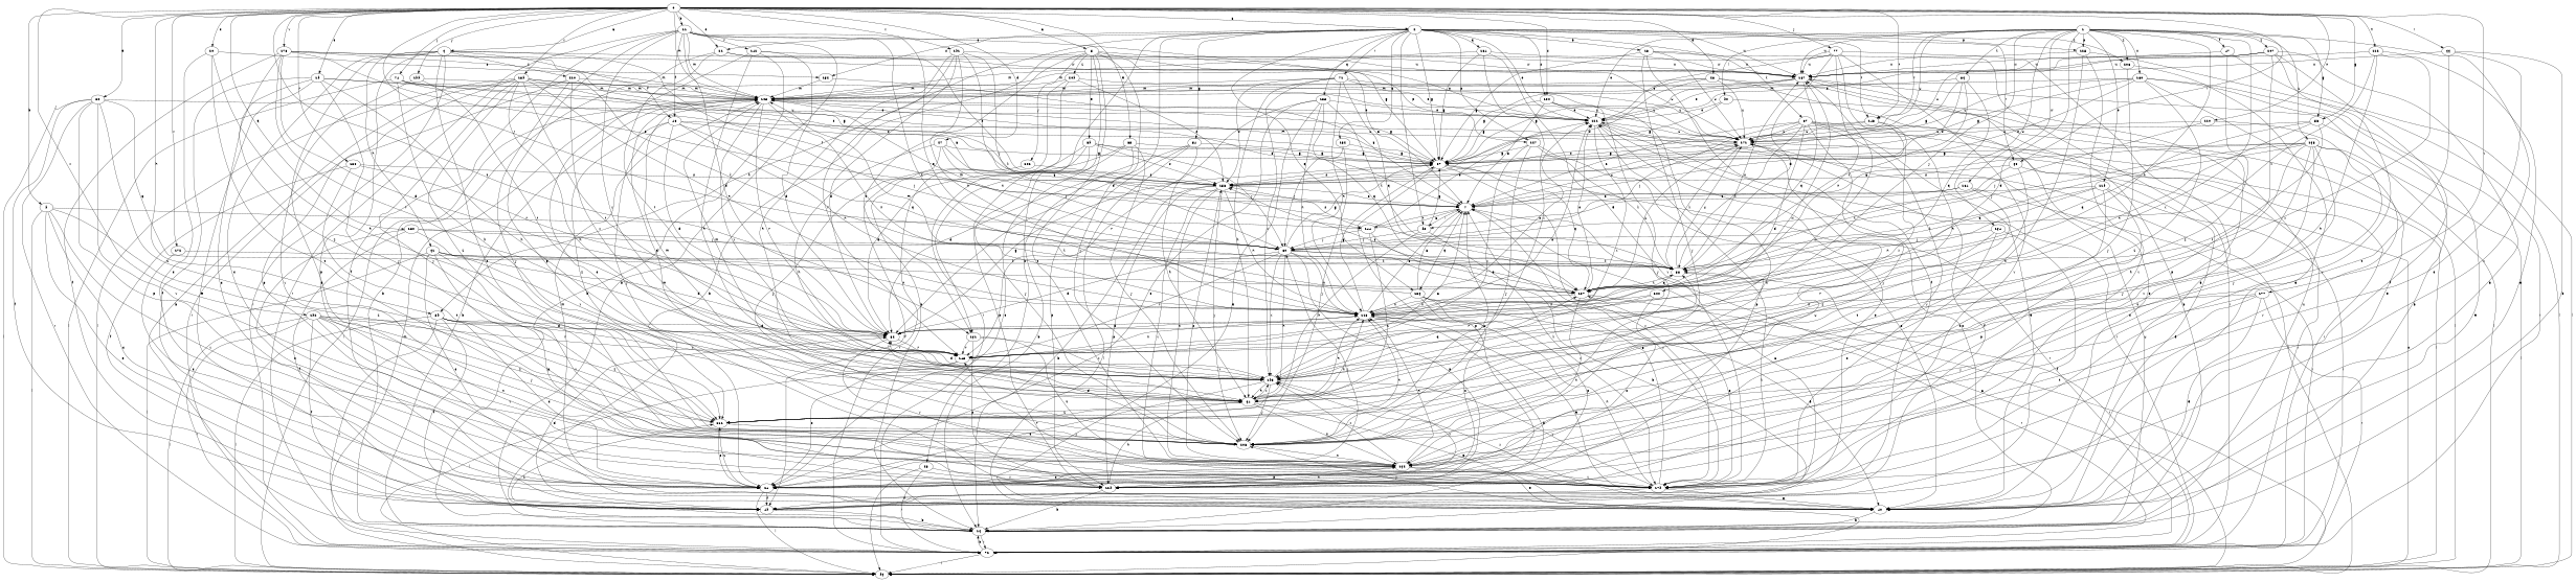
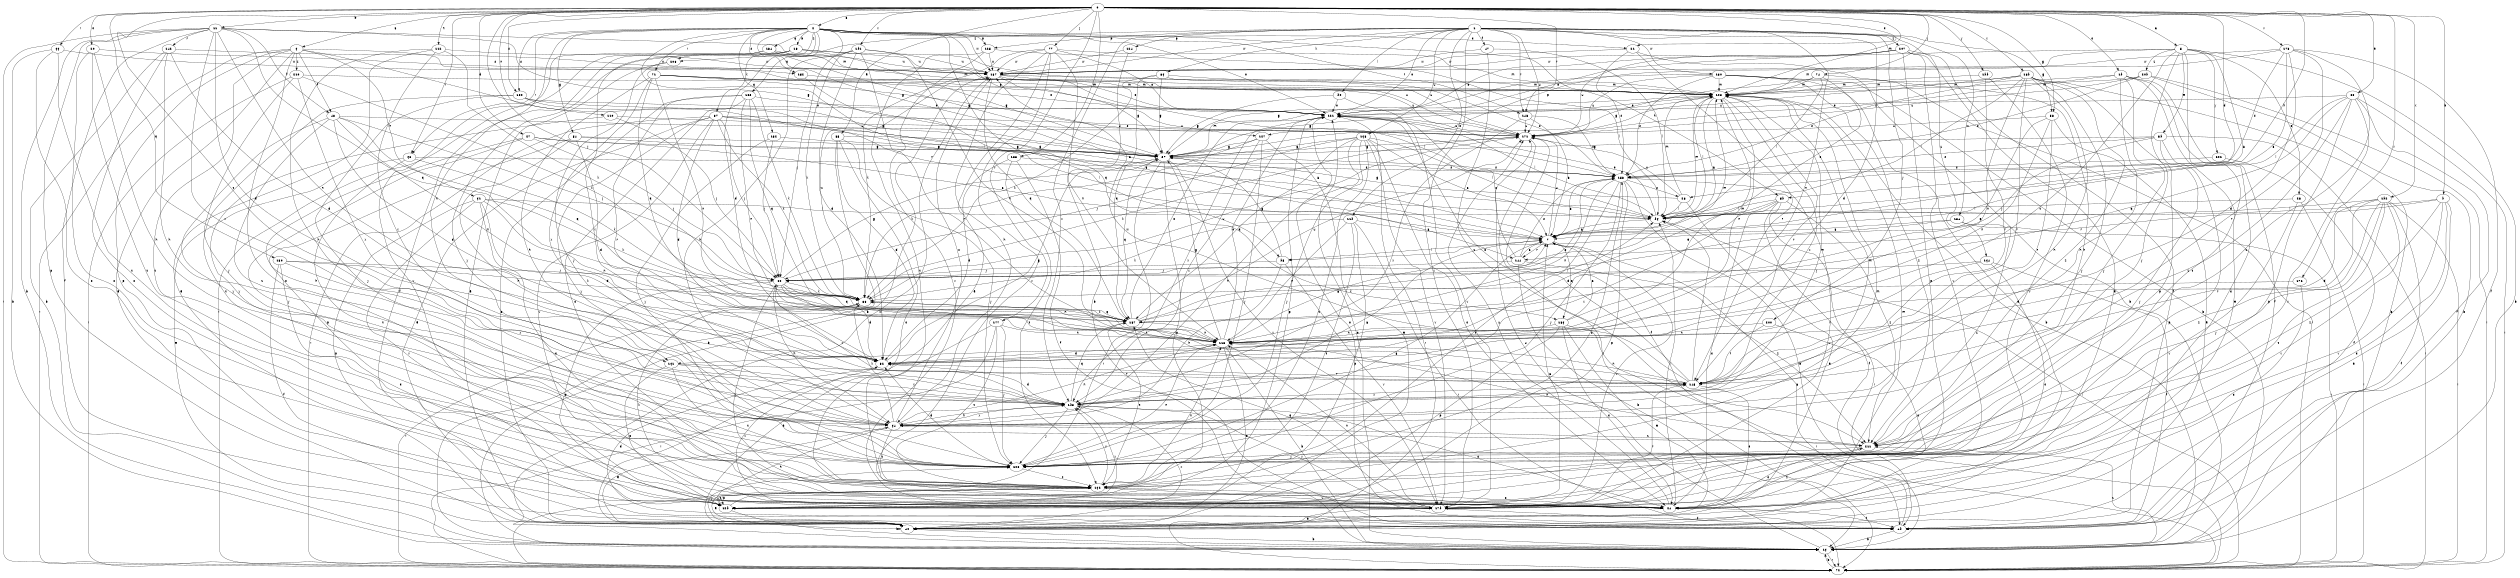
  strict digraph {
    fontname="DejaVu Sans"
    node [fontname="DejaVu Sans"]
    edge [fontname="DejaVu Sans"]
    0
    2
    5
    6
    9
    11
    19
    20
    21
    27
    28
    33
    35
    53
    59
    66
    68
    74
    77
    80
    105
    110
    112
    130
    138
    143
    150
    161
    172
    173
    177
    189
    191
    192
    199
    32
    121
    125
    187
    208
    13
    54
    57
    71
    87
    95
    127
    132
    134
    135
    136
    152
    7
    16
    23
    39
    162
    202
    203
    209
    171
    24
    40
    48
    61
    72
    129
    144
    210
    179
    96
    211
    142
    113
    195
    49
    137
    64
    145
    153
    88
    1
    47
    86
    90
    119
+   124
    163
    164
    180
    184
    200
    207
    0 -> 2 [label=a]
    0 -> 5 [label=a]
    0 -> 6 [label=a]
    0 -> 9 [label=b]
    0 -> 11 [label=b]
    0 -> 19 [label=c]
    0 -> 20 [label=c]
    0 -> 21 [label=c]
    0 -> 27 [label=d]
    0 -> 28 [label=d]
    0 -> 33 [label=e]
    0 -> 35 [label=e]
    0 -> 53 [label=g]
    0 -> 59 [label=h]
    0 -> 66 [label=i]
    0 -> 68 [label=i]
    0 -> 74 [label=j]
    0 -> 77 [label=j]
    0 -> 80 [label=j]
    0 -> 105 [label=m]
    0 -> 110 [label=n]
    0 -> 112 [label=n]
    0 -> 130 [label=q]
    0 -> 138 [label=r]
    0 -> 143 [label=r]
    0 -> 150 [label=s]
    0 -> 161 [label=t]
    0 -> 172 [label=v]
    0 -> 173 [label=v]
    0 -> 177 [label=v]
    0 -> 189 [label=x]
    0 -> 191 [label=x]
    0 -> 192 [label=x]
    0 -> 199 [label=y]
    2 -> 21 [label=c]
    2 -> 59 [label=h]
    2 -> 68 [label=i]
    2 -> 143 [label=r]
    2 -> 150 [label=s]
    2 -> 161 [label=t]
    2 -> 32 [label=d]
    2 -> 121 [label=o]
    2 -> 125 [label=p]
    2 -> 187 [label=w]
    2 -> 208 [label=z]
    2 -> 13 [label=b]
    2 -> 54 [label=g]
    2 -> 57 [label=g]
    2 -> 71 [label=i]
    2 -> 87 [label=k]
    2 -> 95 [label=l]
    2 -> 127 [label=p]
    2 -> 132 [label=q]
    2 -> 134 [label=q]
    2 -> 135 [label=q]
    2 -> 136 [label=q]
    2 -> 152 [label=s]
    5 -> 161 [label=t]
    5 -> 121 [label=o]
    5 -> 127 [label=p]
    5 -> 7 [label=a]
    5 -> 16 [label=b]
    5 -> 23 [label=c]
    5 -> 39 [label=e]
    5 -> 162 [label=t]
    5 -> 202 [label=y]
    5 -> 203 [label=y]
    5 -> 209 [label=z]
    6 -> 162 [label=t]
    6 -> 171 [label=u]
    6 -> 24 [label=c]
    6 -> 40 [label=e]
    6 -> 48 [label=f]
    6 -> 61 [label=h]
    6 -> 72 [label=i]
    6 -> 129 [label=p]
    6 -> 144 [label=r]
    6 -> 210 [label=z]
    9 -> 24 [label=c]
    9 -> 40 [label=e]
    9 -> 144 [label=r]
    9 -> 179 [label=v]
    9 -> 96 [label=l]
    9 -> 211 [label=z]
    11 -> 105 [label=m]
    11 -> 32 [label=d]
    11 -> 57 [label=g]
    11 -> 16 [label=b]
    11 -> 48 [label=f]
    11 -> 72 [label=i]
    11 -> 129 [label=p]
    11 -> 142 [label=r]
    11 -> 113 [label=n]
    11 -> 195 [label=x]
    11 -> 49 [label=f]
    11 -> 137 [label=q]
    19 -> 105 [label=m]
    19 -> 203 [label=y]
    19 -> 171 [label=u]
    19 -> 24 [label=c]
    19 -> 40 [label=e]
    19 -> 49 [label=f]
    19 -> 64 [label=h]
    20 -> 152 [label=s]
    20 -> 162 [label=t]
    20 -> 24 [label=c]
    20 -> 64 [label=h]
    21 -> 187 [label=w]
    21 -> 16 [label=b]
    21 -> 145 [label=r]
    21 -> 153 [label=s]
    27 -> 80 [label=j]
    27 -> 57 [label=g]
    27 -> 7 [label=a]
    27 -> 203 [label=y]
    27 -> 64 [label=h]
    28 -> 105 [label=m]
    28 -> 57 [label=g]
    28 -> 171 [label=u]
    28 -> 40 [label=e]
    28 -> 96 [label=l]
-   28 -> 153 [label=s]
+   153 -> 28 [label=s]
    33 -> 121 [label=o]
    33 -> 72 [label=i]
    33 -> 129 [label=p]
    33 -> 179 [label=v]
    33 -> 96 [label=l]
    33 -> 211 [label=z]
    33 -> 49 [label=f]
    33 -> 137 [label=q]
    35 -> 32 [label=d]
    35 -> 57 [label=g]
    35 -> 16 [label=b]
    35 -> 203 [label=y]
    35 -> 24 [label=c]
    53 -> 171 [label=u]
    53 -> 40 [label=e]
    53 -> 113 [label=n]
    53 -> 137 [label=q]
    53 -> 145 [label=r]
    59 -> 32 [label=d]
    59 -> 24 [label=c]
    59 -> 72 [label=i]
    59 -> 96 [label=l]
    59 -> 211 [label=z]
    59 -> 195 [label=x]
    59 -> 49 [label=f]
    66 -> 187 [label=w]
    66 -> 16 [label=b]
    66 -> 162 [label=t]
    66 -> 24 [label=c]
    68 -> 162 [label=t]
    68 -> 40 [label=e]
    68 -> 153 [label=s]
    68 -> 88 [label=k]
    74 -> 105 [label=m]
    74 -> 57 [label=g]
    74 -> 7 [label=a]
    74 -> 96 [label=l]
    74 -> 64 [label=h]
    77 -> 105 [label=m]
    77 -> 121 [label=o]
    77 -> 187 [label=w]
    77 -> 40 [label=e]
    77 -> 179 [label=v]
    77 -> 113 [label=n]
    77 -> 64 [label=h]
    77 -> 88 [label=k]
    80 -> 105 [label=m]
    80 -> 32 [label=d]
    80 -> 57 [label=g]
    80 -> 129 [label=p]
    80 -> 113 [label=n]
    80 -> 195 [label=x]
    80 -> 137 [label=q]
    80 -> 64 [label=h]
    80 -> 145 [label=r]
    80 -> 88 [label=k]
    105 -> 121 [label=o]
    105 -> 57 [label=g]
    105 -> 7 [label=a]
    105 -> 16 [label=b]
    105 -> 96 [label=l]
    105 -> 113 [label=n]
    105 -> 195 [label=x]
    105 -> 145 [label=r]
    110 -> 80 [label=j]
    110 -> 203 [label=y]
    110 -> 171 [label=u]
    112 -> 187 [label=w]
    112 -> 40 [label=e]
    112 -> 195 [label=x]
    112 -> 64 [label=h]
    112 -> 88 [label=k]
    130 -> 80 [label=j]
    130 -> 24 [label=c]
    130 -> 195 [label=x]
    130 -> 49 [label=f]
    130 -> 88 [label=k]
    138 -> 32 [label=d]
    138 -> 162 [label=t]
    138 -> 49 [label=f]
    138 -> 153 [label=s]
    143 -> 7 [label=a]
    143 -> 171 [label=u]
    143 -> 195 [label=x]
    143 -> 153 [label=s]
    150 -> 121 [label=o]
    150 -> 57 [label=g]
    150 -> 7 [label=a]
    150 -> 162 [label=t]
    150 -> 203 [label=y]
    161 -> 162 [label=t]
    161 -> 129 [label=p]
    161 -> 195 [label=x]
    161 -> 145 [label=r]
    172 -> 24 [label=c]
    172 -> 88 [label=k]
    173 -> 105 [label=m]
    173 -> 32 [label=d]
    173 -> 187 [label=w]
    173 -> 7 [label=a]
    173 -> 211 [label=z]
    173 -> 49 [label=f]
    173 -> 145 [label=r]
    173 -> 153 [label=s]
    177 -> 162 [label=t]
    177 -> 203 [label=y]
    177 -> 40 [label=e]
    177 -> 72 [label=i]
    177 -> 113 [label=n]
    189 -> 105 [label=m]
    189 -> 16 [label=b]
    189 -> 203 [label=y]
    189 -> 171 [label=u]
    189 -> 129 [label=p]
    189 -> 96 [label=l]
    189 -> 211 [label=z]
    189 -> 113 [label=n]
    189 -> 64 [label=h]
    189 -> 145 [label=r]
    189 -> 153 [label=s]
    191 -> 80 [label=j]
    191 -> 32 [label=d]
    191 -> 187 [label=w]
    191 -> 113 [label=n]
    191 -> 64 [label=h]
    191 -> 145 [label=r]
    191 -> 88 [label=k]
    192 -> 32 [label=d]
    192 -> 162 [label=t]
    192 -> 203 [label=y]
    192 -> 72 [label=i]
    192 -> 179 [label=v]
    192 -> 96 [label=l]
    192 -> 211 [label=z]
    192 -> 49 [label=f]
    192 -> 145 [label=r]
    199 -> 105 [label=m]
    199 -> 179 [label=v]
    199 -> 145 [label=r]
    32 -> 57 [label=g]
    32 -> 179 [label=v]
    32 -> 145 [label=r]
    121 -> 171 [label=u]
    121 -> 72 [label=i]
    121 -> 129 [label=p]
    121 -> 96 [label=l]
    121 -> 195 [label=x]
    125 -> 187 [label=w]
    125 -> 162 [label=t]
    125 -> 179 [label=v]
    125 -> 96 [label=l]
    187 -> 105 [label=m]
    187 -> 121 [label=o]
    187 -> 57 [label=g]
    187 -> 16 [label=b]
    187 -> 96 [label=l]
    187 -> 137 [label=q]
    208 -> 203 [label=y]
    208 -> 40 [label=e]
    13 -> 187 [label=w]
    13 -> 57 [label=g]
    13 -> 203 [label=y]
    13 -> 171 [label=u]
    13 -> 72 [label=i]
    13 -> 49 [label=f]
    54 -> 32 [label=d]
    54 -> 57 [label=g]
    54 -> 129 [label=p]
    54 -> 96 [label=l]
    54 -> 64 [label=h]
    57 -> 105 [label=m]
    57 -> 72 [label=i]
    57 -> 129 [label=p]
    57 -> 179 [label=v]
    57 -> 137 [label=q]
    57 -> 153 [label=s]
    71 -> 105 [label=m]
    71 -> 121 [label=o]
    71 -> 171 [label=u]
    71 -> 113 [label=n]
    71 -> 195 [label=x]
    71 -> 137 [label=q]
    71 -> 64 [label=h]
    71 -> 153 [label=s]
    87 -> 80 [label=j]
    87 -> 32 [label=d]
    87 -> 7 [label=a]
    87 -> 203 [label=y]
    87 -> 171 [label=u]
    87 -> 40 [label=e]
    87 -> 72 [label=i]
    87 -> 179 [label=v]
    87 -> 96 [label=l]
    87 -> 88 [label=k]
    95 -> 80 [label=j]
    95 -> 57 [label=g]
    95 -> 179 [label=v]
    95 -> 64 [label=h]
    127 -> 57 [label=g]
    127 -> 203 [label=y]
    127 -> 40 [label=e]
    127 -> 195 [label=x]
    127 -> 88 [label=k]
    132 -> 80 [label=j]
    132 -> 57 [label=g]
    132 -> 203 [label=y]
    134 -> 105 [label=m]
    134 -> 187 [label=w]
    134 -> 57 [label=g]
    134 -> 179 [label=v]
    134 -> 195 [label=x]
    135 -> 121 [label=o]
    135 -> 24 [label=c]
    135 -> 40 [label=e]
    135 -> 113 [label=n]
    135 -> 137 [label=q]
    135 -> 145 [label=r]
    135 -> 88 [label=k]
    136 -> 105 [label=m]
    136 -> 7 [label=a]
    136 -> 24 [label=c]
    136 -> 40 [label=e]
    136 -> 72 [label=i]
    136 -> 129 [label=p]
    136 -> 113 [label=n]
    152 -> 105 [label=m]
    152 -> 7 [label=a]
    7 -> 95 [label=l]
    7 -> 136 [label=q]
    7 -> 171 [label=u]
    7 -> 144 [label=r]
    7 -> 179 [label=v]
    16 -> 121 [label=o]
    16 -> 187 [label=w]
    16 -> 171 [label=u]
    16 -> 72 [label=i]
    16 -> 211 [label=z]
    23 -> 72 [label=i]
    23 -> 179 [label=v]
    23 -> 96 [label=l]
    39 -> 80 [label=j]
    39 -> 57 [label=g]
    39 -> 203 [label=y]
    39 -> 72 [label=i]
    39 -> 129 [label=p]
    39 -> 153 [label=s]
    162 -> 105 [label=m]
    162 -> 24 [label=c]
    162 -> 40 [label=e]
    162 -> 129 [label=p]
    162 -> 179 [label=v]
    162 -> 113 [label=n]
    162 -> 195 [label=x]
    162 -> 153 [label=s]
    202 -> 49 [label=f]
    202 -> 153 [label=s]
    203 -> 32 [label=d]
    203 -> 7 [label=a]
    203 -> 162 [label=t]
    203 -> 113 [label=n]
    209 -> 105 [label=m]
    209 -> 16 [label=b]
    209 -> 171 [label=u]
    209 -> 72 [label=i]
    209 -> 153 [label=s]
    171 -> 57 [label=g]
    171 -> 72 [label=i]
    171 -> 49 [label=f]
    171 -> 88 [label=k]
    24 -> 80 [label=j]
    24 -> 171 [label=u]
    24 -> 96 [label=l]
    24 -> 211 [label=z]
    24 -> 49 [label=f]
    40 -> 105 [label=m]
    40 -> 16 [label=b]
    40 -> 203 [label=y]
    40 -> 195 [label=x]
    48 -> 80 [label=j]
    48 -> 32 [label=d]
    48 -> 203 [label=y]
    48 -> 171 [label=u]
    48 -> 211 [label=z]
    48 -> 113 [label=n]
    48 -> 137 [label=q]
    61 -> 32 [label=d]
    61 -> 24 [label=c]
    61 -> 129 [label=p]
    61 -> 179 [label=v]
    61 -> 96 [label=l]
    61 -> 113 [label=n]
    61 -> 88 [label=k]
    72 -> 16 [label=b]
    72 -> 96 [label=l]
    129 -> 16 [label=b]
    129 -> 162 [label=t]
    129 -> 195 [label=x]
    129 -> 64 [label=h]
    144 -> 80 [label=j]
    144 -> 121 [label=o]
    144 -> 7 [label=a]
    144 -> 16 [label=b]
    144 -> 211 [label=z]
    144 -> 153 [label=s]
    210 -> 105 [label=m]
    210 -> 203 [label=y]
    210 -> 72 [label=i]
    210 -> 195 [label=x]
    210 -> 88 [label=k]
    179 -> 7 [label=a]
    179 -> 40 [label=e]
    179 -> 113 [label=n]
    179 -> 49 [label=f]
    179 -> 137 [label=q]
    179 -> 145 [label=r]
    179 -> 88 [label=k]
    96 -> 105 [label=m]
    96 -> 121 [label=o]
    96 -> 7 [label=a]
    211 -> 203 [label=y]
    211 -> 24 [label=c]
    211 -> 113 [label=n]
    142 -> 32 [label=d]
    142 -> 187 [label=w]
    142 -> 16 [label=b]
    142 -> 24 [label=c]
    142 -> 64 [label=h]
    113 -> 32 [label=d]
    113 -> 121 [label=o]
    113 -> 57 [label=g]
    113 -> 7 [label=a]
    113 -> 16 [label=b]
    113 -> 40 [label=e]
    195 -> 105 [label=m]
    195 -> 32 [label=d]
    195 -> 7 [label=a]
    195 -> 203 [label=y]
    195 -> 24 [label=c]
    195 -> 179 [label=v]
    195 -> 137 [label=q]
    195 -> 64 [label=h]
    49 -> 32 [label=d]
    49 -> 121 [label=o]
    49 -> 7 [label=a]
    49 -> 16 [label=b]
    137 -> 121 [label=o]
    137 -> 162 [label=t]
    137 -> 171 [label=u]
    137 -> 96 [label=l]
    137 -> 113 [label=n]
    137 -> 153 [label=s]
    137 -> 88 [label=k]
    64 -> 105 [label=m]
    64 -> 187 [label=w]
    64 -> 162 [label=t]
    64 -> 40 [label=e]
    64 -> 211 [label=z]
    64 -> 113 [label=n]
    64 -> 195 [label=x]
    64 -> 88 [label=k]
    145 -> 121 [label=o]
    145 -> 187 [label=w]
    145 -> 24 [label=c]
    145 -> 96 [label=l]
    145 -> 113 [label=n]
    145 -> 195 [label=x]
    153 -> 7 [label=a]
    153 -> 16 [label=b]
    153 -> 162 [label=t]
    153 -> 203 [label=y]
    153 -> 129 [label=p]
    153 -> 179 [label=v]
    153 -> 113 [label=n]
    88 -> 187 [label=w]
    88 -> 171 [label=u]
    88 -> 72 [label=i]
    88 -> 137 [label=q]
    1 -> 53 [label=g]
    1 -> 143 [label=r]
    1 -> 32 [label=d]
    1 -> 121 [label=o]
    1 -> 125 [label=p]
    1 -> 187 [label=w]
    1 -> 208 [label=z]
    1 -> 171 [label=u]
    1 -> 179 [label=v]
    1 -> 113 [label=n]
    1 -> 195 [label=x]
    1 -> 47 [label=f]
    1 -> 86 [label=k]
    1 -> 90 [label=l]
    1 -> 119 [label=o]
+   1 -> 124 [label=p]
    1 -> 163 [label=u]
    1 -> 164 [label=u]
    1 -> 180 [label=w]
    1 -> 184 [label=w]
    1 -> 200 [label=y]
    1 -> 207 [label=z]
    47 -> 187 [label=w]
    47 -> 96 [label=l]
    47 -> 211 [label=z]
    86 -> 105 [label=m]
    86 -> 57 [label=g]
    86 -> 137 [label=q]
    86 -> 153 [label=s]
    86 -> 88 [label=k]
    90 -> 121 [label=o]
    90 -> 57 [label=g]
    90 -> 179 [label=v]
    119 -> 7 [label=a]
    119 -> 162 [label=t]
    119 -> 72 [label=i]
    119 -> 129 [label=p]
    119 -> 113 [label=n]
    119 -> 88 [label=k]
+   124 -> 187 [label=w]
+   124 -> 16 [label=b]
    163 -> 80 [label=j]
    163 -> 57 [label=g]
    163 -> 7 [label=a]
    163 -> 162 [label=t]
    163 -> 203 [label=y]
    163 -> 24 [label=c]
    163 -> 179 [label=v]
    163 -> 96 [label=l]
    163 -> 137 [label=q]
    163 -> 64 [label=h]
    164 -> 80 [label=j]
    164 -> 24 [label=c]
    164 -> 49 [label=f]
    164 -> 145 [label=r]
    180 -> 105 [label=m]
    180 -> 57 [label=g]
    180 -> 16 [label=b]
    180 -> 171 [label=u]
    180 -> 40 [label=e]
    180 -> 72 [label=i]
    180 -> 211 [label=z]
    180 -> 153 [label=s]
    184 -> 95 [label=e]
    184 -> 7 [label=a]
    184 -> 72 [label=i]
    184 -> 211 [label=z]
    200 -> 24 [label=c]
    200 -> 113 [label=n]
    200 -> 145 [label=r]
    207 -> 121 [label=o]
    207 -> 187 [label=w]
    207 -> 171 [label=u]
    207 -> 40 [label=e]
    207 -> 129 [label=p]
    207 -> 179 [label=v]
    207 -> 49 [label=f]
  }
